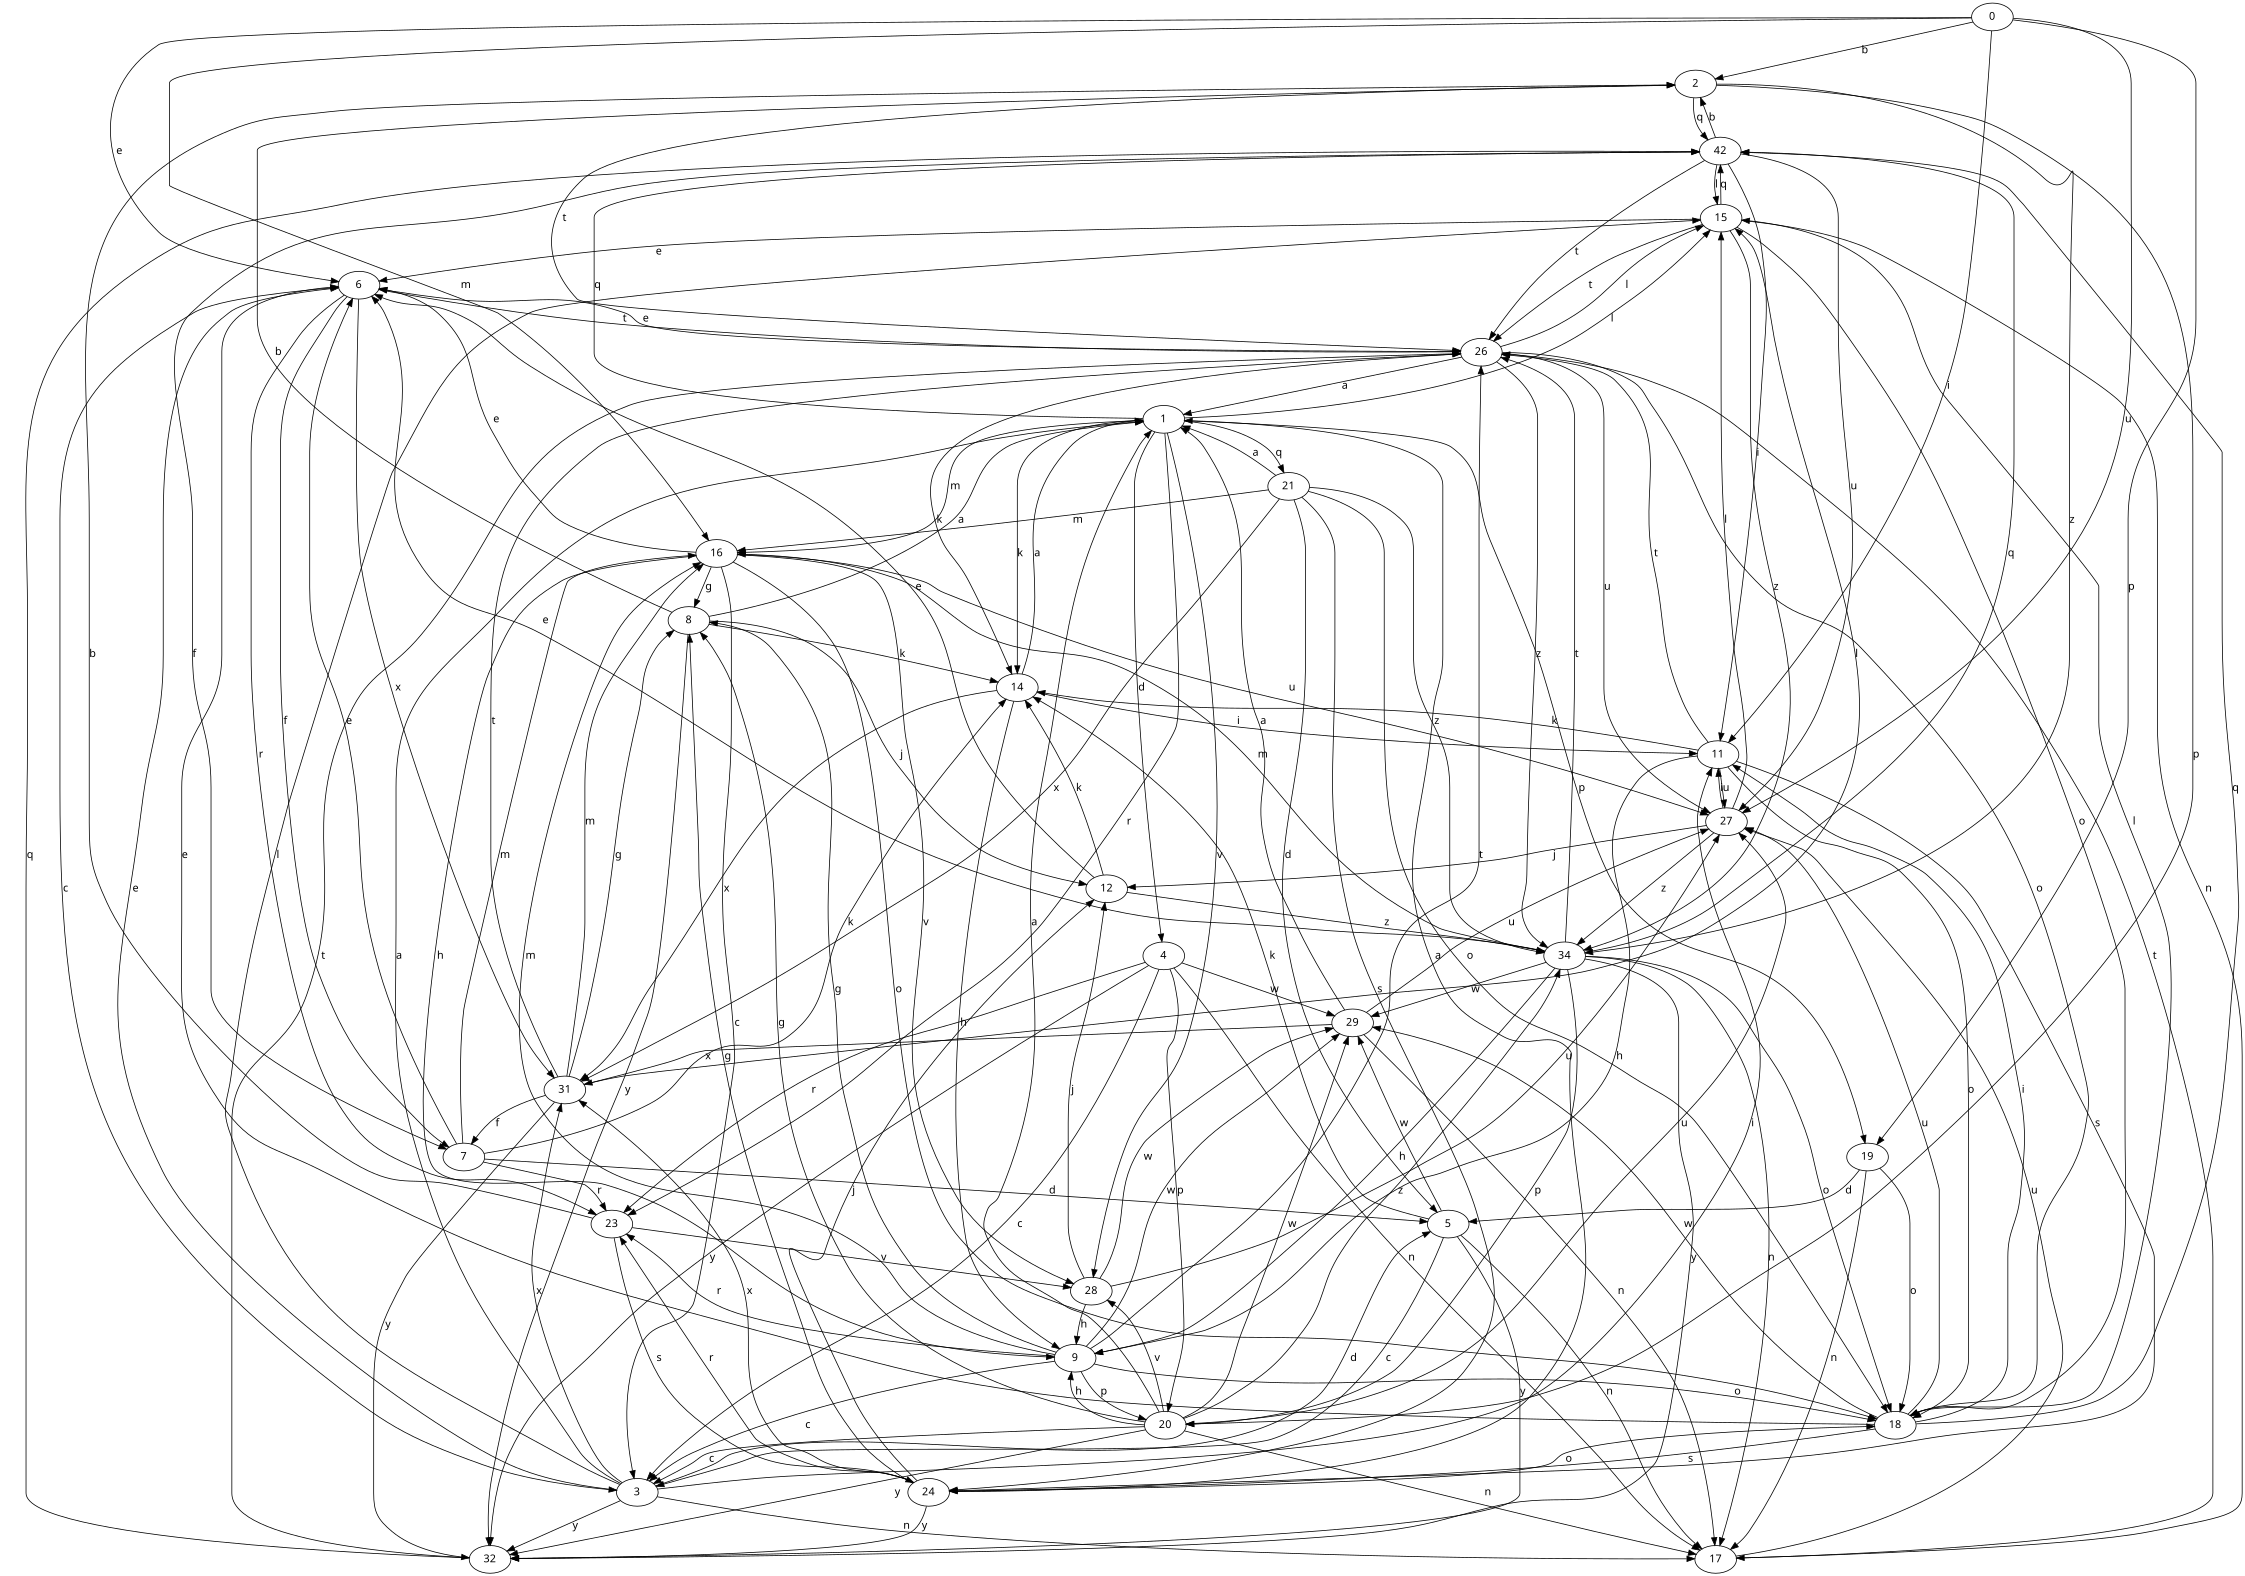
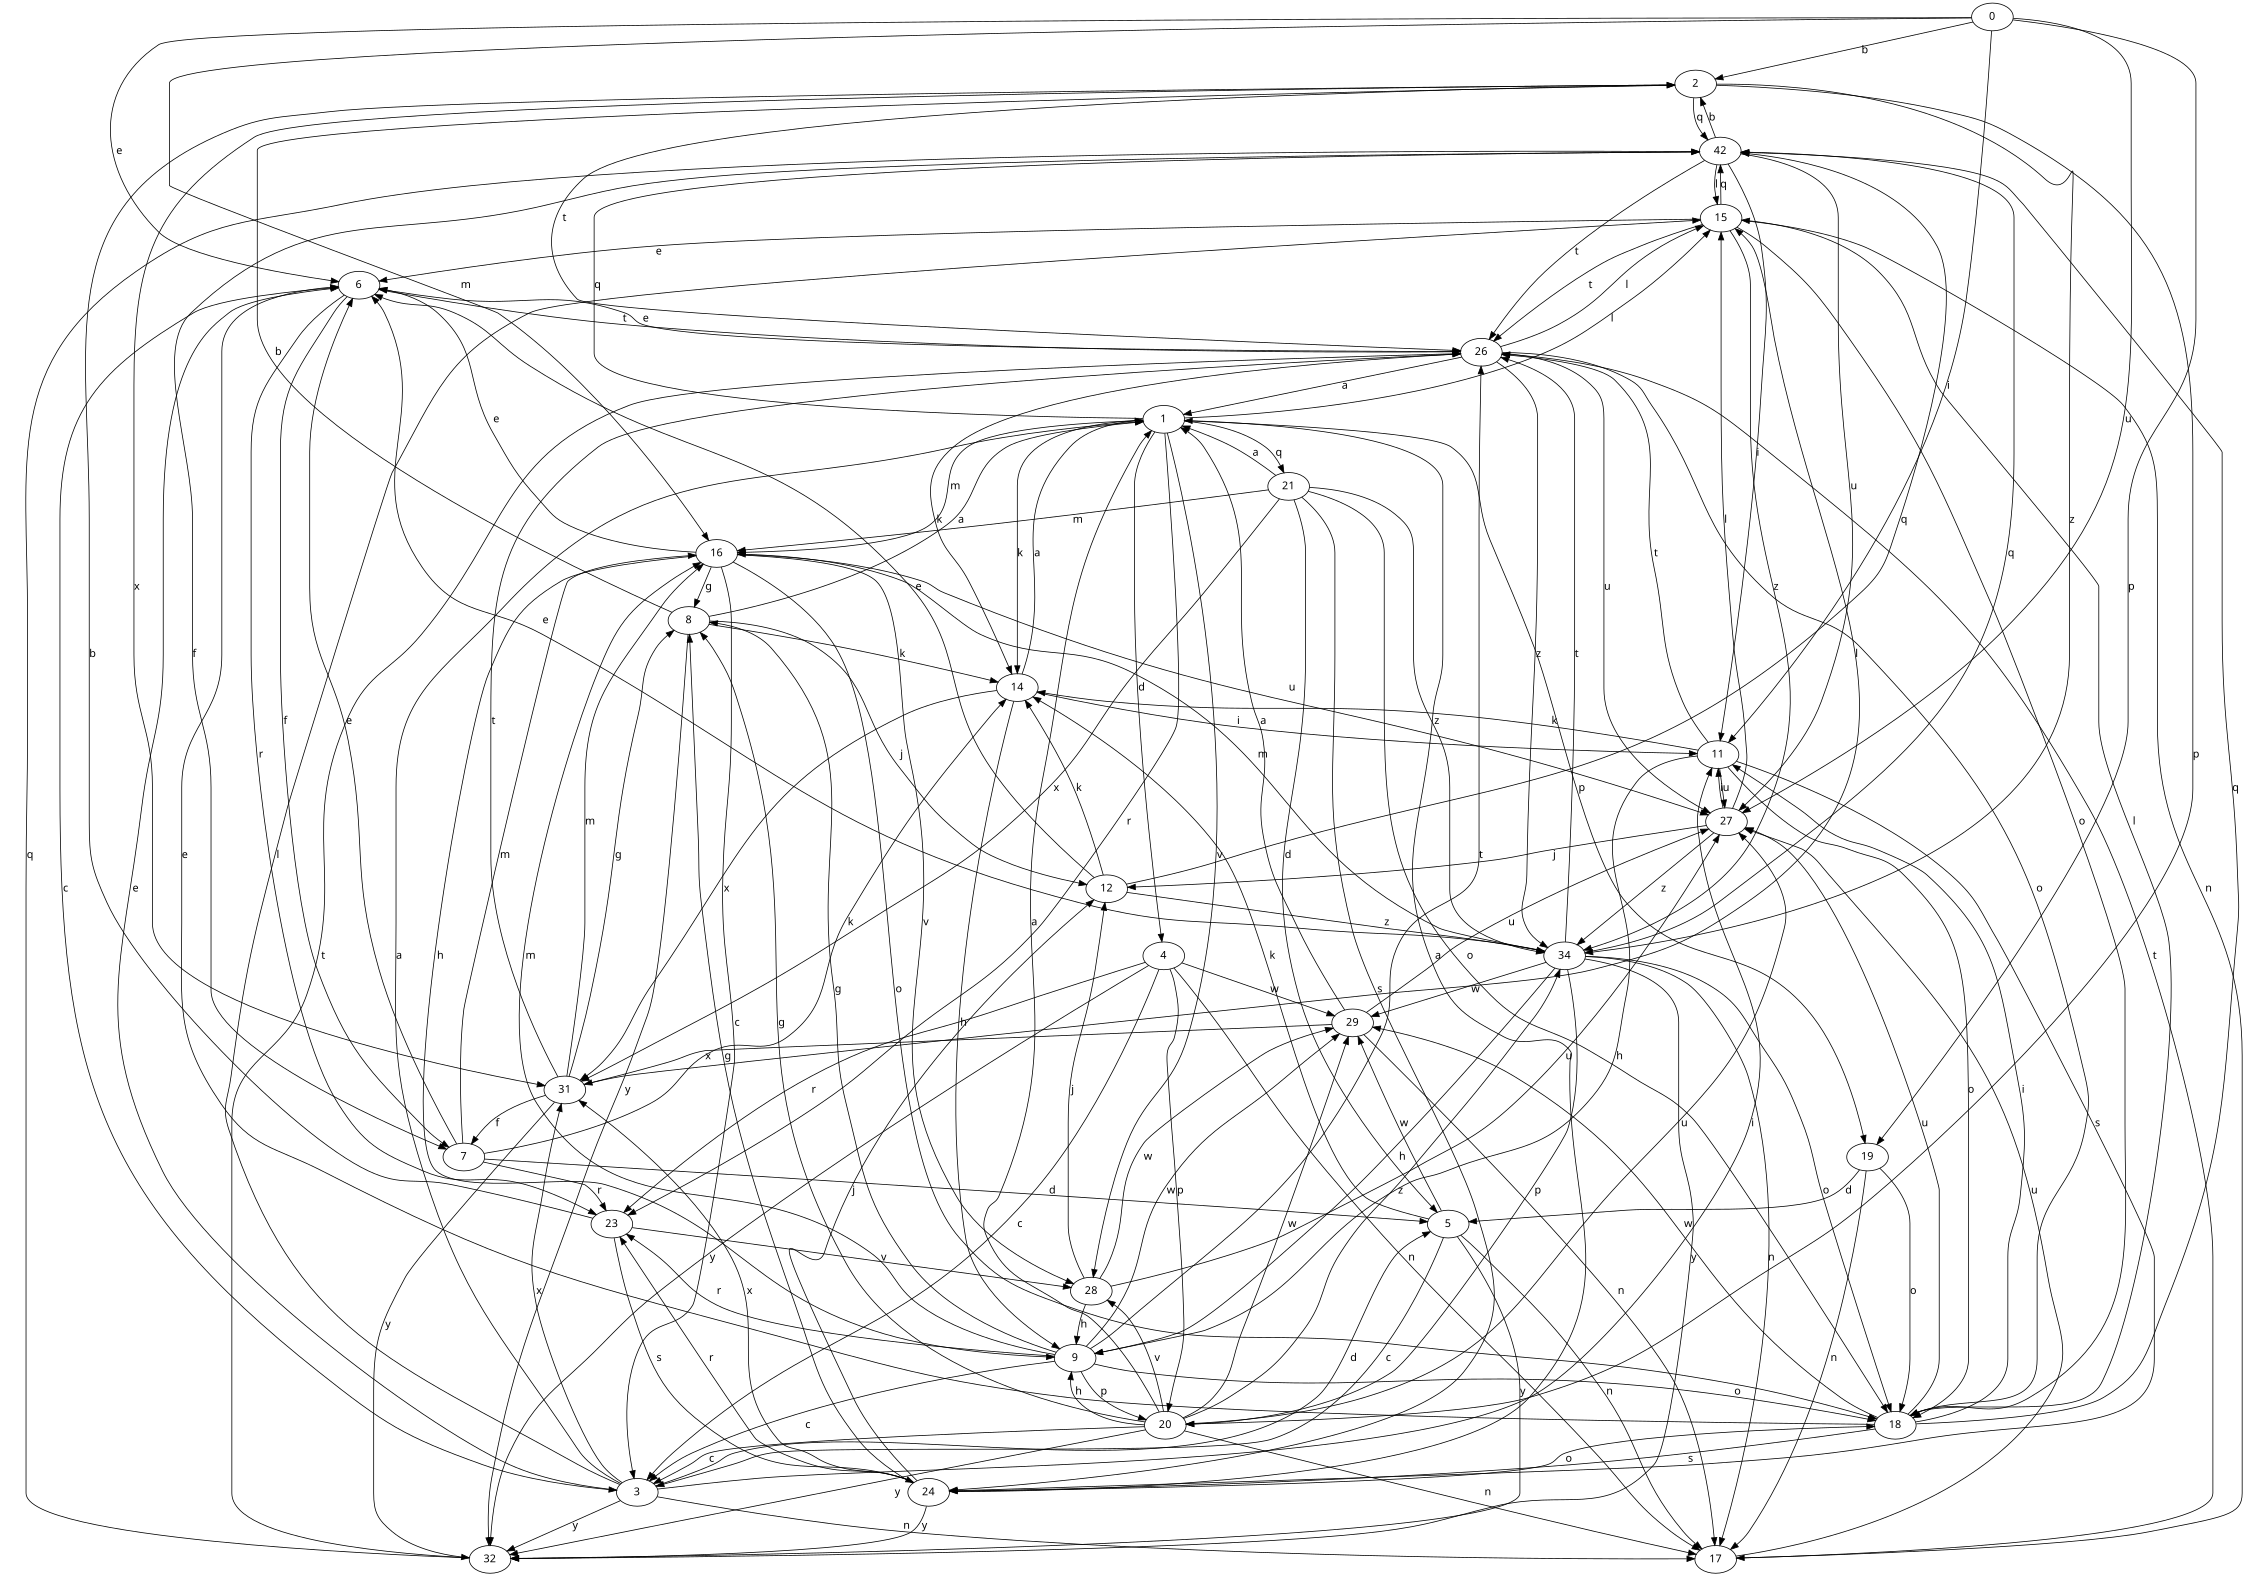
  strict digraph {
    fontname="Noto Sans"
    node [fontname="Noto Sans"]
    edge [fontname="Noto Sans"]
    0
    2
    6
    11
    16
    19
    27
    n8 [label=42]
    20
    26
    34
    23
    3
    31
    7
    14
    9
    18
    24
    28
    8
    5
    17
    15
    12
    1
    4
    21
    32
    29
    0 -> 2 [label=b]
    0 -> 6 [label=e]
    0 -> 11 [label=i]
    0 -> 16 [label=m]
    0 -> 19 [label=p]
    0 -> 27 [label=u]
    2 -> n8 [label=q]
    2 -> 20 [label=p]
    2 -> 26 [label=t]
    2 -> 34 [label=z]
    6 -> 26 [label=t]
    6 -> 23 [label=r]
    6 -> 3 [label=c]
-   6 -> 31 [label=x]
+   2 -> 31 [label=x]
    6 -> 7 [label=f]
    11 -> 27 [label=u]
    11 -> 26 [label=t]
    11 -> 14 [label=k]
    11 -> 9 [label=h]
    11 -> 18 [label=o]
    11 -> 24 [label=s]
    16 -> 6 [label=e]
    16 -> 27 [label=u]
    16 -> 3 [label=c]
    16 -> 9 [label=h]
    16 -> 18 [label=o]
    16 -> 28 [label=v]
    16 -> 8 [label=g]
    19 -> 18 [label=o]
    19 -> 5 [label=d]
    19 -> 17 [label=n]
    27 -> 11 [label=i]
    27 -> 34 [label=z]
    27 -> 15 [label=l]
    27 -> 12 [label=j]
    n8 -> 2 [label=b]
    n8 -> 11 [label=i]
    n8 -> 27 [label=u]
    n8 -> 26 [label=t]
    n8 -> 7 [label=f]
    n8 -> 15 [label=l]
    20 -> 27 [label=u]
    20 -> 34 [label=z]
    20 -> 3 [label=c]
    20 -> 9 [label=h]
    20 -> 28 [label=v]
    20 -> 8 [label=g]
    20 -> 17 [label=n]
    20 -> 1 [label=a]
    20 -> 32 [label=y]
    20 -> 29 [label=w]
    26 -> 6 [label=e]
    26 -> 27 [label=u]
    26 -> 34 [label=z]
    26 -> 14 [label=k]
    26 -> 18 [label=o]
    26 -> 15 [label=l]
    26 -> 1 [label=a]
    34 -> 6 [label=e]
    34 -> 16 [label=m]
    34 -> n8 [label=q]
    34 -> 20 [label=p]
    34 -> 26 [label=t]
    34 -> 9 [label=h]
    34 -> 18 [label=o]
    34 -> 17 [label=n]
    34 -> 32 [label=y]
    34 -> 29 [label=w]
    23 -> 2 [label=b]
    23 -> 24 [label=s]
    23 -> 28 [label=v]
    3 -> 6 [label=e]
    3 -> 11 [label=i]
    3 -> 31 [label=x]
    3 -> 5 [label=d]
    3 -> 17 [label=n]
    3 -> 15 [label=l]
    3 -> 1 [label=a]
    3 -> 32 [label=y]
    31 -> 16 [label=m]
    31 -> 26 [label=t]
    31 -> 7 [label=f]
    31 -> 8 [label=g]
    31 -> 15 [label=l]
    31 -> 32 [label=y]
    7 -> 6 [label=e]
    7 -> 16 [label=m]
    7 -> 23 [label=r]
    7 -> 14 [label=k]
    7 -> 5 [label=d]
    14 -> 11 [label=i]
    14 -> 31 [label=x]
    14 -> 9 [label=h]
    14 -> 1 [label=a]
    9 -> 16 [label=m]
    9 -> 20 [label=p]
    9 -> 26 [label=t]
    9 -> 23 [label=r]
    9 -> 3 [label=c]
    9 -> 18 [label=o]
    9 -> 8 [label=g]
    9 -> 29 [label=w]
    18 -> 6 [label=e]
    18 -> 11 [label=i]
    18 -> 27 [label=u]
    18 -> n8 [label=q]
    18 -> 24 [label=s]
    18 -> 15 [label=l]
    18 -> 29 [label=w]
    24 -> 23 [label=r]
    24 -> 31 [label=x]
    24 -> 18 [label=o]
    24 -> 8 [label=g]
    24 -> 12 [label=j]
    24 -> 1 [label=a]
    24 -> 32 [label=y]
    28 -> 27 [label=u]
    28 -> 9 [label=h]
    28 -> 12 [label=j]
    28 -> 29 [label=w]
    8 -> 2 [label=b]
    8 -> 14 [label=k]
    8 -> 12 [label=j]
    8 -> 1 [label=a]
    8 -> 32 [label=y]
    5 -> 3 [label=c]
    5 -> 14 [label=k]
    5 -> 17 [label=n]
    5 -> 32 [label=y]
    5 -> 29 [label=w]
    17 -> 27 [label=u]
    17 -> 26 [label=t]
    15 -> 6 [label=e]
    15 -> n8 [label=q]
    15 -> 26 [label=t]
    15 -> 34 [label=z]
    15 -> 18 [label=o]
    15 -> 17 [label=n]
    12 -> 6 [label=e]
+   12 -> n8 [label=q]
    12 -> 34 [label=z]
    12 -> 14 [label=k]
    1 -> 16 [label=m]
    1 -> 19 [label=p]
    1 -> n8 [label=q]
    1 -> 23 [label=r]
    1 -> 14 [label=k]
    1 -> 28 [label=v]
    1 -> 15 [label=l]
    1 -> 4 [label=d]
    1 -> 21 [label=q]
    4 -> 20 [label=p]
    4 -> 23 [label=r]
    4 -> 3 [label=c]
    4 -> 17 [label=n]
    4 -> 32 [label=y]
    4 -> 29 [label=w]
    21 -> 16 [label=m]
    21 -> 34 [label=z]
    21 -> 31 [label=x]
    21 -> 18 [label=o]
    21 -> 24 [label=s]
    21 -> 5 [label=d]
    21 -> 1 [label=a]
    32 -> n8 [label=q]
    32 -> 26 [label=t]
    29 -> 27 [label=u]
    29 -> 31 [label=x]
    29 -> 17 [label=n]
    29 -> 1 [label=a]
  }
